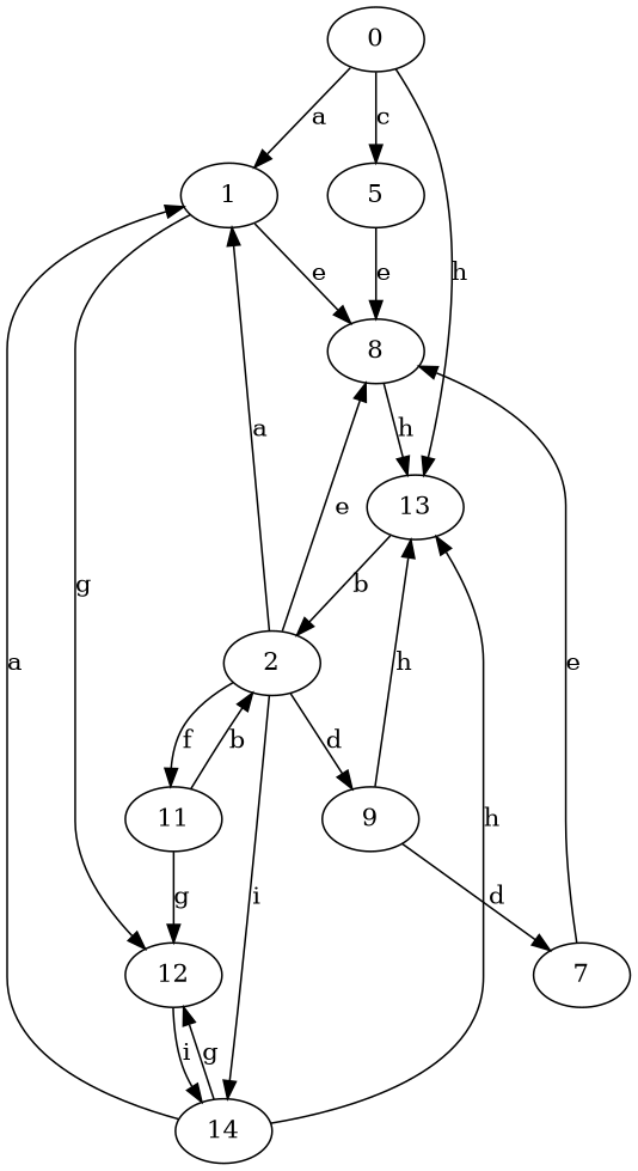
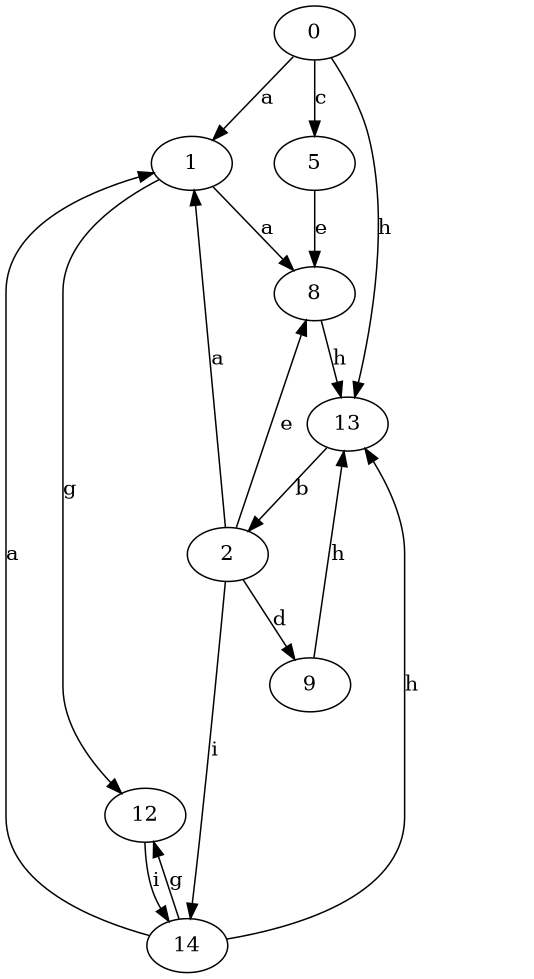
  strict digraph {
    0
    1
    5
    13
    8
    12
    2
    14
    n9 [label=9]
-   11
-   7
    0 -> 1 [label=a]
    0 -> 5 [label=c]
    0 -> 13 [label=h]
-   1 -> 8 [label=e]
+   1 -> 8 [label=a]
    1 -> 12 [label=g]
    5 -> 8 [label=e]
    13 -> 2 [label=b]
    8 -> 13 [label=h]
    12 -> 14 [label=i]
    2 -> 1 [label=a]
    2 -> 8 [label=e]
    2 -> 14 [label=i]
    2 -> n9 [label=d]
-   2 -> 11 [label=f]
    14 -> 1 [label=a]
    14 -> 13 [label=h]
    14 -> 12 [label=g]
    n9 -> 13 [label=h]
-   n9 -> 7 [label=d]
-   11 -> 12 [label=g]
-   11 -> 2 [label=b]
-   7 -> 8 [label=e]
  }
